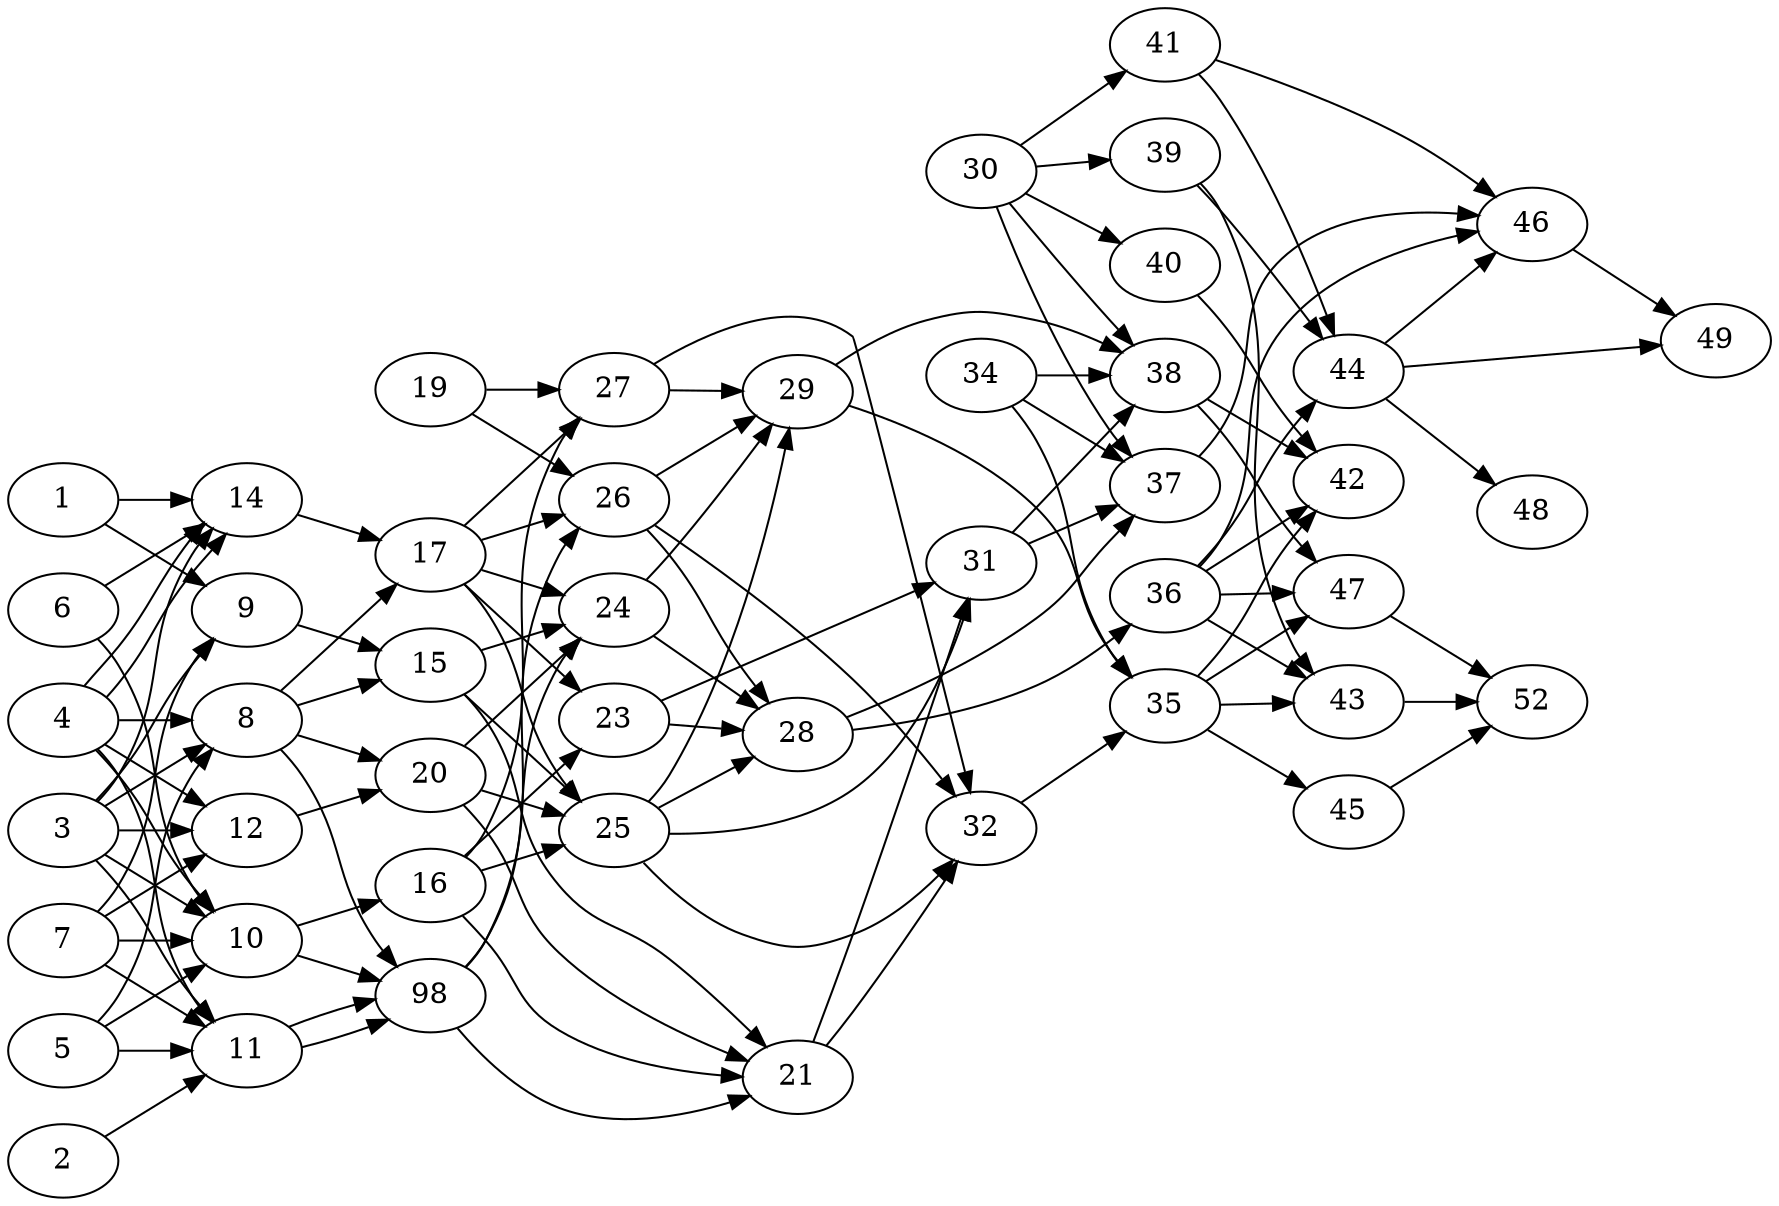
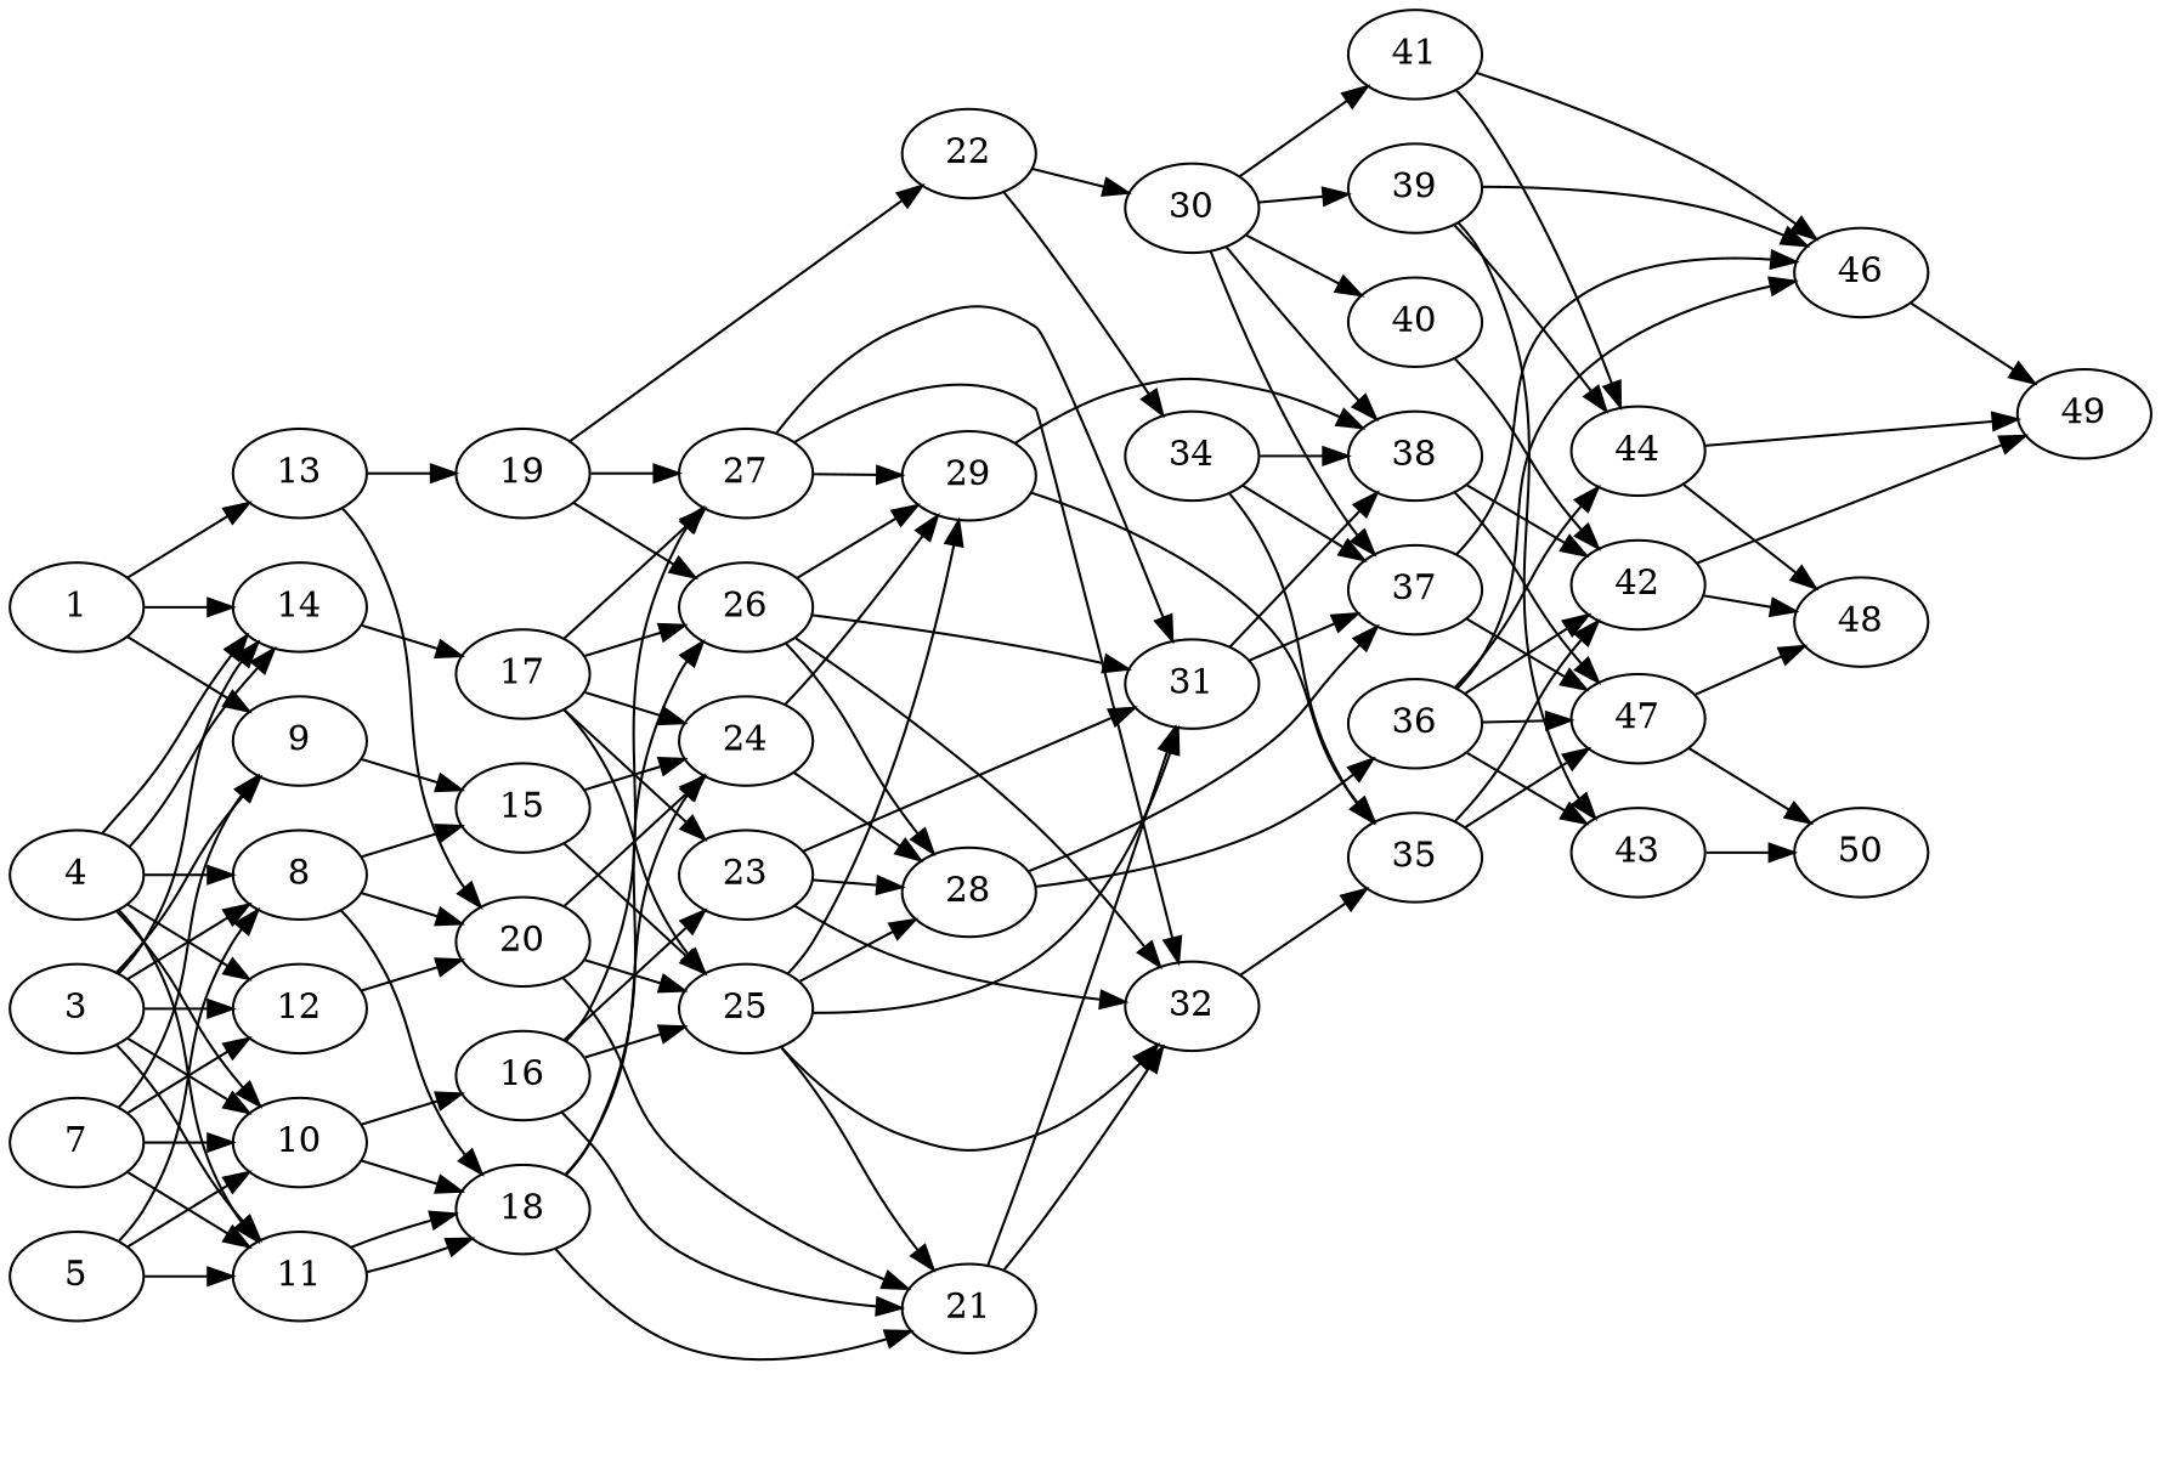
  digraph {
    rankdir=LR
    node [alpha=0.13]
    1 [expect_size=40679424]
    9 [alpha=0.16 expect_size=51823616]
+   13 [alpha=0.19 expect_size=6491136]
    14 [alpha=0.01 expect_size=22996992]
    15 [expect_size=47506432]
    20 [alpha=0.09 expect_size=44021760]
    19 [alpha=0.02 expect_size=5350400]
    17 [alpha=0.03 expect_size=45779968]
    21 [alpha=0.10 expect_size=11816960]
    24 [alpha=0.12 expect_size=43758592]
    25 [alpha=0.15 expect_size=45376512]
    27 [alpha=0.11 expect_size=44539904]
    26 [alpha=0.03 expect_size=29155328]
+   22 [alpha=0.15 expect_size=35357696]
    23 [alpha=0.12 expect_size=45467648]
-   2 [alpha=0.07 expect_size=13301760]
    11 [alpha=0.10 expect_size=6618112]
-   18 [alpha=0.09 expect_size=5544960 label=98]
+   18 [alpha=0.09 expect_size=5544960]
    3 [alpha=0.07 expect_size=33839104]
    8 [alpha=0.20 expect_size=19355648]
    10 [alpha=0.06 expect_size=33551360]
    12 [alpha=0.04 expect_size=37847040]
    16 [alpha=0.07 expect_size=35012608]
    4 [alpha=0.10 expect_size=12289024]
    5 [alpha=0.15 expect_size=13337600]
-   6 [alpha=0.05 expect_size=16266240]
    7 [alpha=0.03 expect_size=6672384]
    31 [expect_size=52359168]
    32 [alpha=0.14 expect_size=28925952]
    28 [alpha=0.06 expect_size=5415936]
    29 [alpha=0.00 expect_size=26099712]
    30 [alpha=0.07 expect_size=31771648]
    34 [alpha=0.04 expect_size=44334080]
    37 [alpha=0.07 expect_size=19026944]
    38 [alpha=0.03 expect_size=45950976]
    35 [alpha=0.11 expect_size=24445952]
    36 [alpha=0.10 expect_size=12336128]
    39 [alpha=0.20 expect_size=12847104]
    40 [expect_size=13486080]
    41 [alpha=0.09 expect_size=28988416]
    47 [alpha=0.19 expect_size=48043008]
    46 [expect_size=24192000]
    42 [alpha=0.17 expect_size=13544448]
    43 [alpha=0.03 expect_size=46945280]
-   45 [alpha=0.04 expect_size=45852672]
    44 [alpha=0.05 expect_size=36068352]
    48 [alpha=0.05 expect_size=16384000]
    49 [alpha=0.20 expect_size=23891968]
-   50 [alpha=0.06 expect_size=23487488 label=52]
+   50 [alpha=0.06 expect_size=23487488]
    1 -> 9
+   1 -> 13
    1 -> 14
    9 -> 15
+   13 -> 20
+   13 -> 19
    14 -> 17
-   15 -> 21
+   25 -> 21
    15 -> 24
    15 -> 25
    20 -> 21
    20 -> 24
    20 -> 25
    19 -> 27
    19 -> 26
+   19 -> 22
    17 -> 24
    17 -> 25
    17 -> 27
    17 -> 26
    17 -> 23
    21 -> 31
    21 -> 32
    24 -> 28
    24 -> 29
    25 -> 31
    25 -> 32
    25 -> 28
    25 -> 29
+   27 -> 31
    27 -> 32
    27 -> 29
+   26 -> 31
    26 -> 32
    26 -> 28
    26 -> 29
+   22 -> 30
+   22 -> 34
    23 -> 31
+   23 -> 32
    23 -> 28
-   2 -> 11
    11 -> 18
    11 -> 18
    18 -> 21
    18 -> 24
    18 -> 26
    3 -> 9
    3 -> 14
    3 -> 11
    3 -> 8
    3 -> 10
    3 -> 12
    8 -> 15
    8 -> 20
-   8 -> 17
    8 -> 18
    10 -> 18
    10 -> 16
    12 -> 20
    16 -> 21
    16 -> 25
    16 -> 27
    16 -> 23
    4 -> 14
    4 -> 14
    4 -> 11
    4 -> 8
    4 -> 10
    4 -> 12
    5 -> 11
    5 -> 8
    5 -> 10
-   6 -> 14
-   6 -> 10
    7 -> 9
    7 -> 11
    7 -> 10
    7 -> 12
    31 -> 37
    31 -> 38
    32 -> 35
    28 -> 37
    28 -> 36
    29 -> 38
    29 -> 35
    30 -> 37
    30 -> 38
    30 -> 39
    30 -> 40
    30 -> 41
    34 -> 37
    34 -> 38
    34 -> 35
+   37 -> 47
    37 -> 46
    38 -> 47
    38 -> 42
    35 -> 47
    35 -> 42
-   35 -> 43
-   35 -> 45
    36 -> 47
    36 -> 46
    36 -> 42
    36 -> 43
    36 -> 44
-   44 -> 46
+   39 -> 46
    39 -> 43
    39 -> 44
    40 -> 42
    41 -> 46
    41 -> 44
+   47 -> 48
    47 -> 50
    46 -> 49
+   42 -> 48
+   42 -> 49
    43 -> 50
-   45 -> 50
    44 -> 48
    44 -> 49
  }
